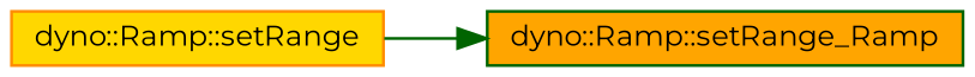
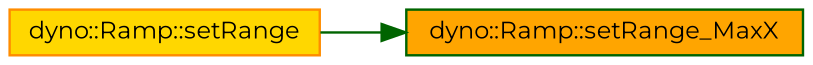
  digraph {
    rankdir=RL
    fontname=Montserrat
    node [fontname=Montserrat fontsize=10 shape=box style=filled]
-   n1 [color=darkgreen fillcolor=orange fontcolor=black height=0.2 label="dyno::Ramp::setRange_Ramp" width=0.4]
+   n1 [color=darkgreen fillcolor=orange fontcolor=black height=0.2 label="dyno::Ramp::setRange_MaxX" width=0.4]
    n2 [color=darkorange fillcolor=gold height=0.2 label="dyno::Ramp::setRange" width=0.4]
    n1 -> n2 [color=darkgreen dir=back fontname=Montserrat fontsize=10 labelfontname=Helvetica labelfontsize=10 style=solid]
  }
